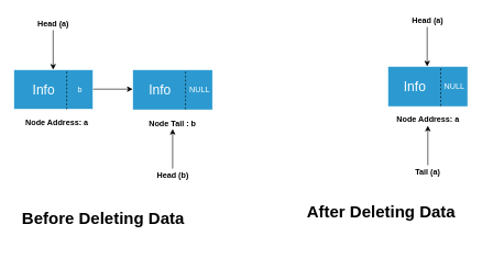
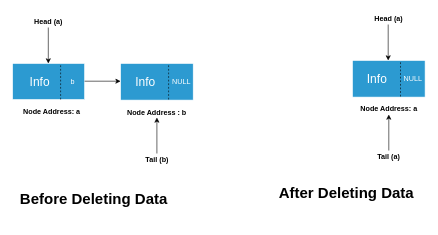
  <mxCell id="0" />
  <mxCell id="1" parent="0" />
  <mxCell id="2" value="" style="rounded=0;whiteSpace=wrap;html=1;fillColor=#2C9AD1;strokeColor=#FFFFFF;" vertex="1" parent="1"><mxGeometry x="20.5" y="105" width="120" height="60" as="geometry" /></mxCell>
  <mxCell id="3" value="" style="endArrow=classic;html=1;" edge="1" parent="1"><mxGeometry width="50" height="50" relative="1" as="geometry"><mxPoint x="140.5" y="134.5" as="sourcePoint" /><mxPoint x="200.5" y="134.5" as="targetPoint" /><Array as="points" /></mxGeometry></mxCell>
  <mxCell id="4" value="" style="endArrow=none;dashed=1;html=1;" edge="1" parent="1"><mxGeometry width="50" height="50" relative="1" as="geometry"><mxPoint x="100.5" y="165" as="sourcePoint" /><mxPoint x="100.5" y="105" as="targetPoint" /></mxGeometry></mxCell>
  <mxCell id="5" value="" style="rounded=0;whiteSpace=wrap;html=1;fillColor=#2C9AD1;fontColor=#FFFFFF;strokeColor=#FFFFFF;" vertex="1" parent="1"><mxGeometry x="200.5" y="105" width="121" height="61" as="geometry" /></mxCell>
  <mxCell id="6" value="" style="endArrow=none;dashed=1;html=1;" edge="1" parent="1"><mxGeometry width="50" height="50" relative="1" as="geometry"><mxPoint x="280.5" y="165" as="sourcePoint" /><mxPoint x="280.5" y="105" as="targetPoint" /></mxGeometry></mxCell>
  <mxCell id="7" value="Node Address: a" style="text;html=1;strokeColor=none;fillColor=none;align=center;verticalAlign=middle;whiteSpace=wrap;rounded=0;fontStyle=1" vertex="1" parent="1"><mxGeometry x="30.5" y="175" width="110" height="20" as="geometry" /></mxCell>
- <mxCell id="8" value="Node Tail : b" style="text;html=1;strokeColor=none;fillColor=none;align=center;verticalAlign=middle;whiteSpace=wrap;rounded=0;fontStyle=1" vertex="1" parent="1"><mxGeometry x="206" y="176.5" width="110" height="21" as="geometry" /></mxCell>
+ <mxCell id="8" value="Node Address : b" style="text;html=1;strokeColor=none;fillColor=none;align=center;verticalAlign=middle;whiteSpace=wrap;rounded=0;fontStyle=1" vertex="1" parent="1"><mxGeometry x="206" y="176.5" width="110" height="21" as="geometry" /></mxCell>
  <mxCell id="9" value="b" style="text;html=1;align=center;verticalAlign=middle;whiteSpace=wrap;rounded=0;fontColor=#FFFFFF;" vertex="1" parent="1"><mxGeometry x="100.5" y="125" width="40" height="20" as="geometry" /></mxCell>
  <mxCell id="10" value="NULL" style="text;html=1;strokeColor=none;fillColor=none;align=center;verticalAlign=middle;whiteSpace=wrap;rounded=0;fontColor=#FFFFFF;" vertex="1" parent="1"><mxGeometry x="281.5" y="125" width="40" height="20" as="geometry" /></mxCell>
  <mxCell id="11" value="" style="endArrow=classic;html=1;" edge="1" parent="1"><mxGeometry width="50" height="50" relative="1" as="geometry"><mxPoint x="80" y="45" as="sourcePoint" /><mxPoint x="80" y="105" as="targetPoint" /></mxGeometry></mxCell>
  <mxCell id="12" value="" style="endArrow=classic;html=1;" edge="1" parent="1"><mxGeometry width="50" height="50" relative="1" as="geometry"><mxPoint x="261" y="255" as="sourcePoint" /><mxPoint x="261" y="195" as="targetPoint" /></mxGeometry></mxCell>
  <mxCell id="13" value="Head (a)" style="text;html=1;strokeColor=none;fillColor=none;align=center;verticalAlign=middle;whiteSpace=wrap;rounded=0;fontStyle=1" vertex="1" parent="1"><mxGeometry x="51" y="25" width="59" height="20" as="geometry" /></mxCell>
- <mxCell id="14" value="&lt;b&gt;Head (b)&lt;/b&gt;" style="text;html=1;strokeColor=none;fillColor=none;align=center;verticalAlign=middle;whiteSpace=wrap;rounded=0;" vertex="1" parent="1"><mxGeometry x="232" y="255" width="59" height="20" as="geometry" /></mxCell>
+ <mxCell id="14" value="&lt;b&gt;Tail (b)&lt;/b&gt;" style="text;html=1;strokeColor=none;fillColor=none;align=center;verticalAlign=middle;whiteSpace=wrap;rounded=0;" vertex="1" parent="1"><mxGeometry x="232" y="255" width="59" height="20" as="geometry" /></mxCell>
  <mxCell id="15" value="" style="rounded=0;whiteSpace=wrap;html=1;fillColor=#2C9AD1;strokeColor=#FFFFFF;" vertex="1" parent="1"><mxGeometry x="587" y="100" width="121" height="61" as="geometry" /></mxCell>
  <mxCell id="16" value="" style="endArrow=none;dashed=1;html=1;" edge="1" parent="1"><mxGeometry width="50" height="50" relative="1" as="geometry"><mxPoint x="667" y="160" as="sourcePoint" /><mxPoint x="667" y="100" as="targetPoint" /></mxGeometry></mxCell>
  <mxCell id="17" value="" style="endArrow=classic;html=1;" edge="1" parent="1"><mxGeometry width="50" height="50" relative="1" as="geometry"><mxPoint x="647.5" y="250" as="sourcePoint" /><mxPoint x="647.5" y="190" as="targetPoint" /></mxGeometry></mxCell>
  <mxCell id="18" value="Node Address: a" style="text;html=1;strokeColor=none;fillColor=none;align=center;verticalAlign=middle;whiteSpace=wrap;rounded=0;fontStyle=1" vertex="1" parent="1"><mxGeometry x="592.5" y="170" width="110" height="20" as="geometry" /></mxCell>
  <mxCell id="19" value="NULL" style="text;html=1;strokeColor=none;fillColor=none;align=center;verticalAlign=middle;whiteSpace=wrap;rounded=0;fontColor=#FFFFFF;" vertex="1" parent="1"><mxGeometry x="668" y="120" width="40" height="20" as="geometry" /></mxCell>
  <mxCell id="20" value="" style="endArrow=classic;html=1;" edge="1" parent="1"><mxGeometry width="50" height="50" relative="1" as="geometry"><mxPoint x="646.5" y="40" as="sourcePoint" /><mxPoint x="646.5" y="100" as="targetPoint" /></mxGeometry></mxCell>
  <mxCell id="21" value="Head (a)" style="text;html=1;strokeColor=none;fillColor=none;align=center;verticalAlign=middle;whiteSpace=wrap;rounded=0;fontStyle=1" vertex="1" parent="1"><mxGeometry x="613" y="20" width="69" height="20" as="geometry" /></mxCell>
  <mxCell id="22" value="&lt;b&gt;Tail (a)&lt;/b&gt;" style="text;html=1;strokeColor=none;fillColor=none;align=center;verticalAlign=middle;whiteSpace=wrap;rounded=0;" vertex="1" parent="1"><mxGeometry x="618" y="250" width="59" height="20" as="geometry" /></mxCell>
  <mxCell id="23" value="Before Deleting Data" style="text;html=1;strokeColor=none;fillColor=none;align=center;verticalAlign=middle;whiteSpace=wrap;rounded=0;fontStyle=1;fontSize=25;" vertex="1" parent="1"><mxGeometry x="26" y="289" width="260" height="80" as="geometry" /></mxCell>
  <mxCell id="24" value="After Deleting Data" style="text;html=1;strokeColor=none;fillColor=none;align=center;verticalAlign=middle;whiteSpace=wrap;rounded=0;fontStyle=1;fontSize=25;" vertex="1" parent="1"><mxGeometry x="447" y="279" width="260" height="80" as="geometry" /></mxCell>
  <mxCell id="25" value="Info" style="text;html=1;strokeColor=none;fillColor=none;align=center;verticalAlign=middle;whiteSpace=wrap;rounded=0;fontSize=20;fontColor=#FFFFFF;" vertex="1" parent="1"><mxGeometry x="608" y="120" width="40" height="20" as="geometry" /></mxCell>
  <mxCell id="26" value="Info" style="text;html=1;strokeColor=none;fillColor=none;align=center;verticalAlign=middle;whiteSpace=wrap;rounded=0;fontSize=20;fontColor=#FFFFFF;" vertex="1" parent="1"><mxGeometry x="45.5" y="125" width="40" height="20" as="geometry" /></mxCell>
  <mxCell id="27" value="Info" style="text;html=1;strokeColor=none;fillColor=none;align=center;verticalAlign=middle;whiteSpace=wrap;rounded=0;fontSize=20;fontColor=#FFFFFF;" vertex="1" parent="1"><mxGeometry x="221.5" y="125" width="40" height="20" as="geometry" /></mxCell>
